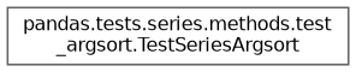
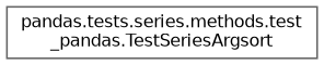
  digraph {
    rankdir=LR
-   n1 [color=grey40 fillcolor=white fontname=Helvetica fontsize=10 height=0.2 label="pandas.tests.series.methods.test\l_argsort.TestSeriesArgsort" shape=box style=filled width=0.4]
+   n1 [color=grey40 fillcolor=white fontname=Helvetica fontsize=10 height=0.2 label="pandas.tests.series.methods.test\l_pandas.TestSeriesArgsort" shape=box style=filled width=0.4]
  }
